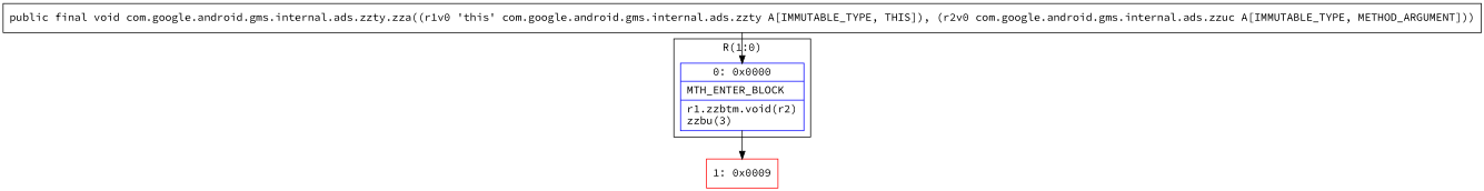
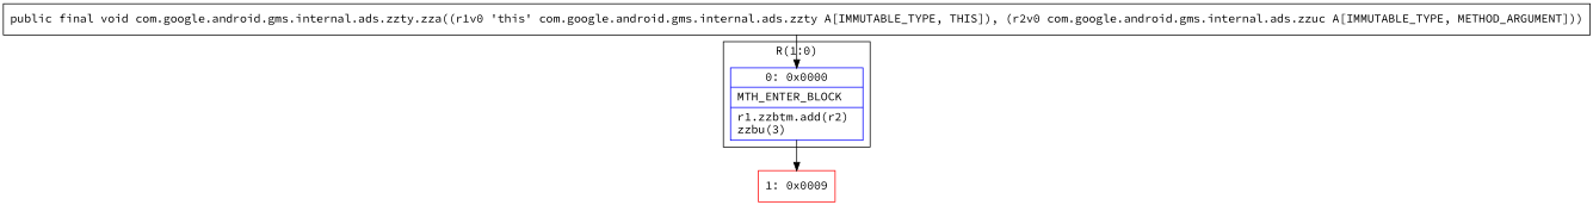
  digraph {
    fontname="Source Code Pro"
    node [shape=record fontname="Source Code Pro"]
    edge [fontname="Source Code Pro"]
-   n1 [color=blue label="{0\:\ 0x0000|MTH_ENTER_BLOCK\l|r1.zzbtm.void(r2)\lzzbu(3)\l}"]
+   n1 [color=blue label="{0\:\ 0x0000|MTH_ENTER_BLOCK\l|r1.zzbtm.add(r2)\lzzbu(3)\l}"]
    n2 [color=red label="{1\:\ 0x0009}"]
    n3 [label="{public final void com.google.android.gms.internal.ads.zzty.zza((r1v0 'this' com.google.android.gms.internal.ads.zzty A[IMMUTABLE_TYPE, THIS]), (r2v0 com.google.android.gms.internal.ads.zzuc A[IMMUTABLE_TYPE, METHOD_ARGUMENT])) }"]
    subgraph cluster_1 {
      label="R(1:0)"
      n1
    }
    n1 -> n2
    n3 -> n1
  }
